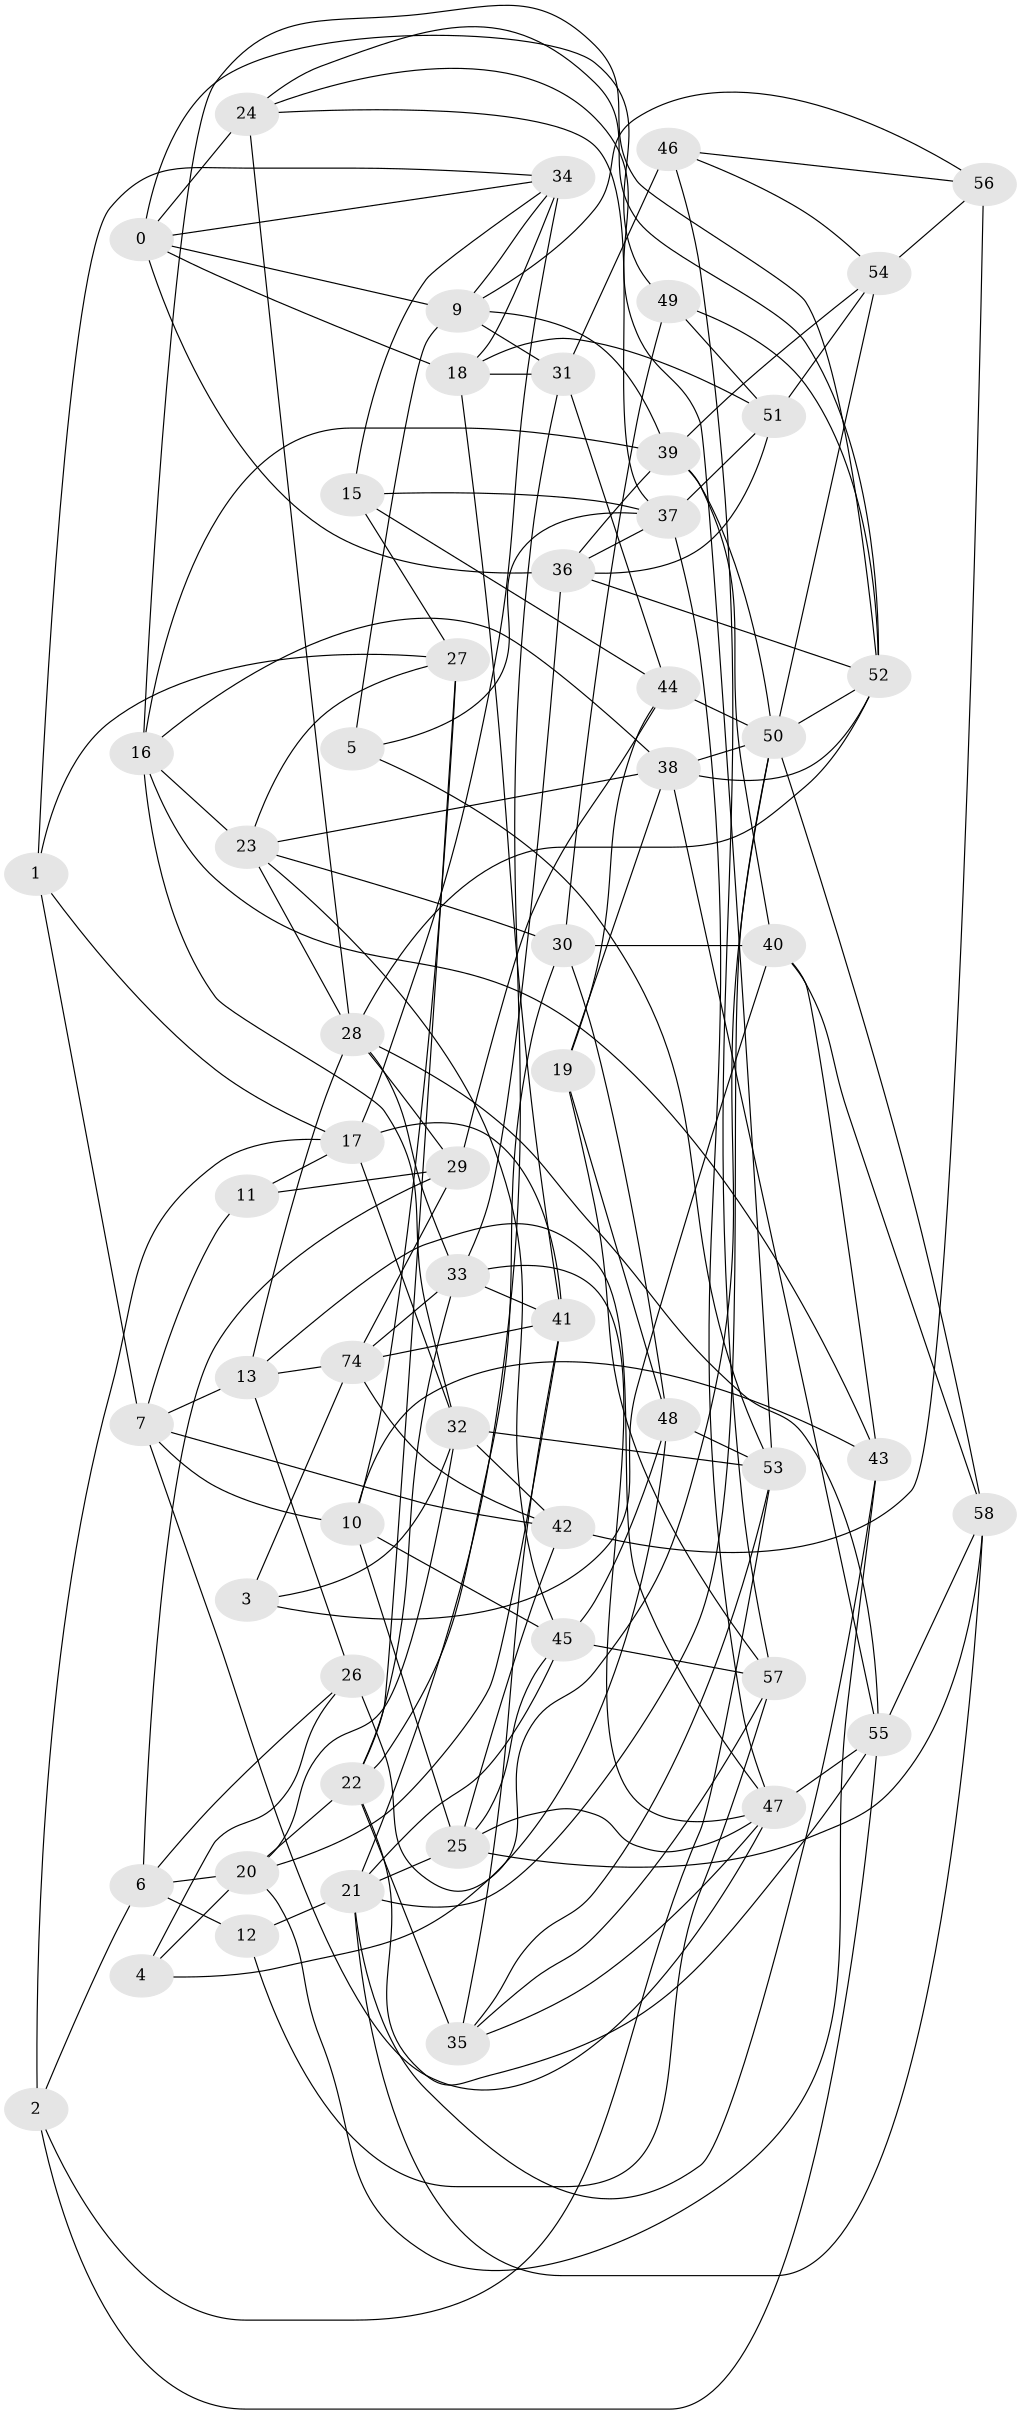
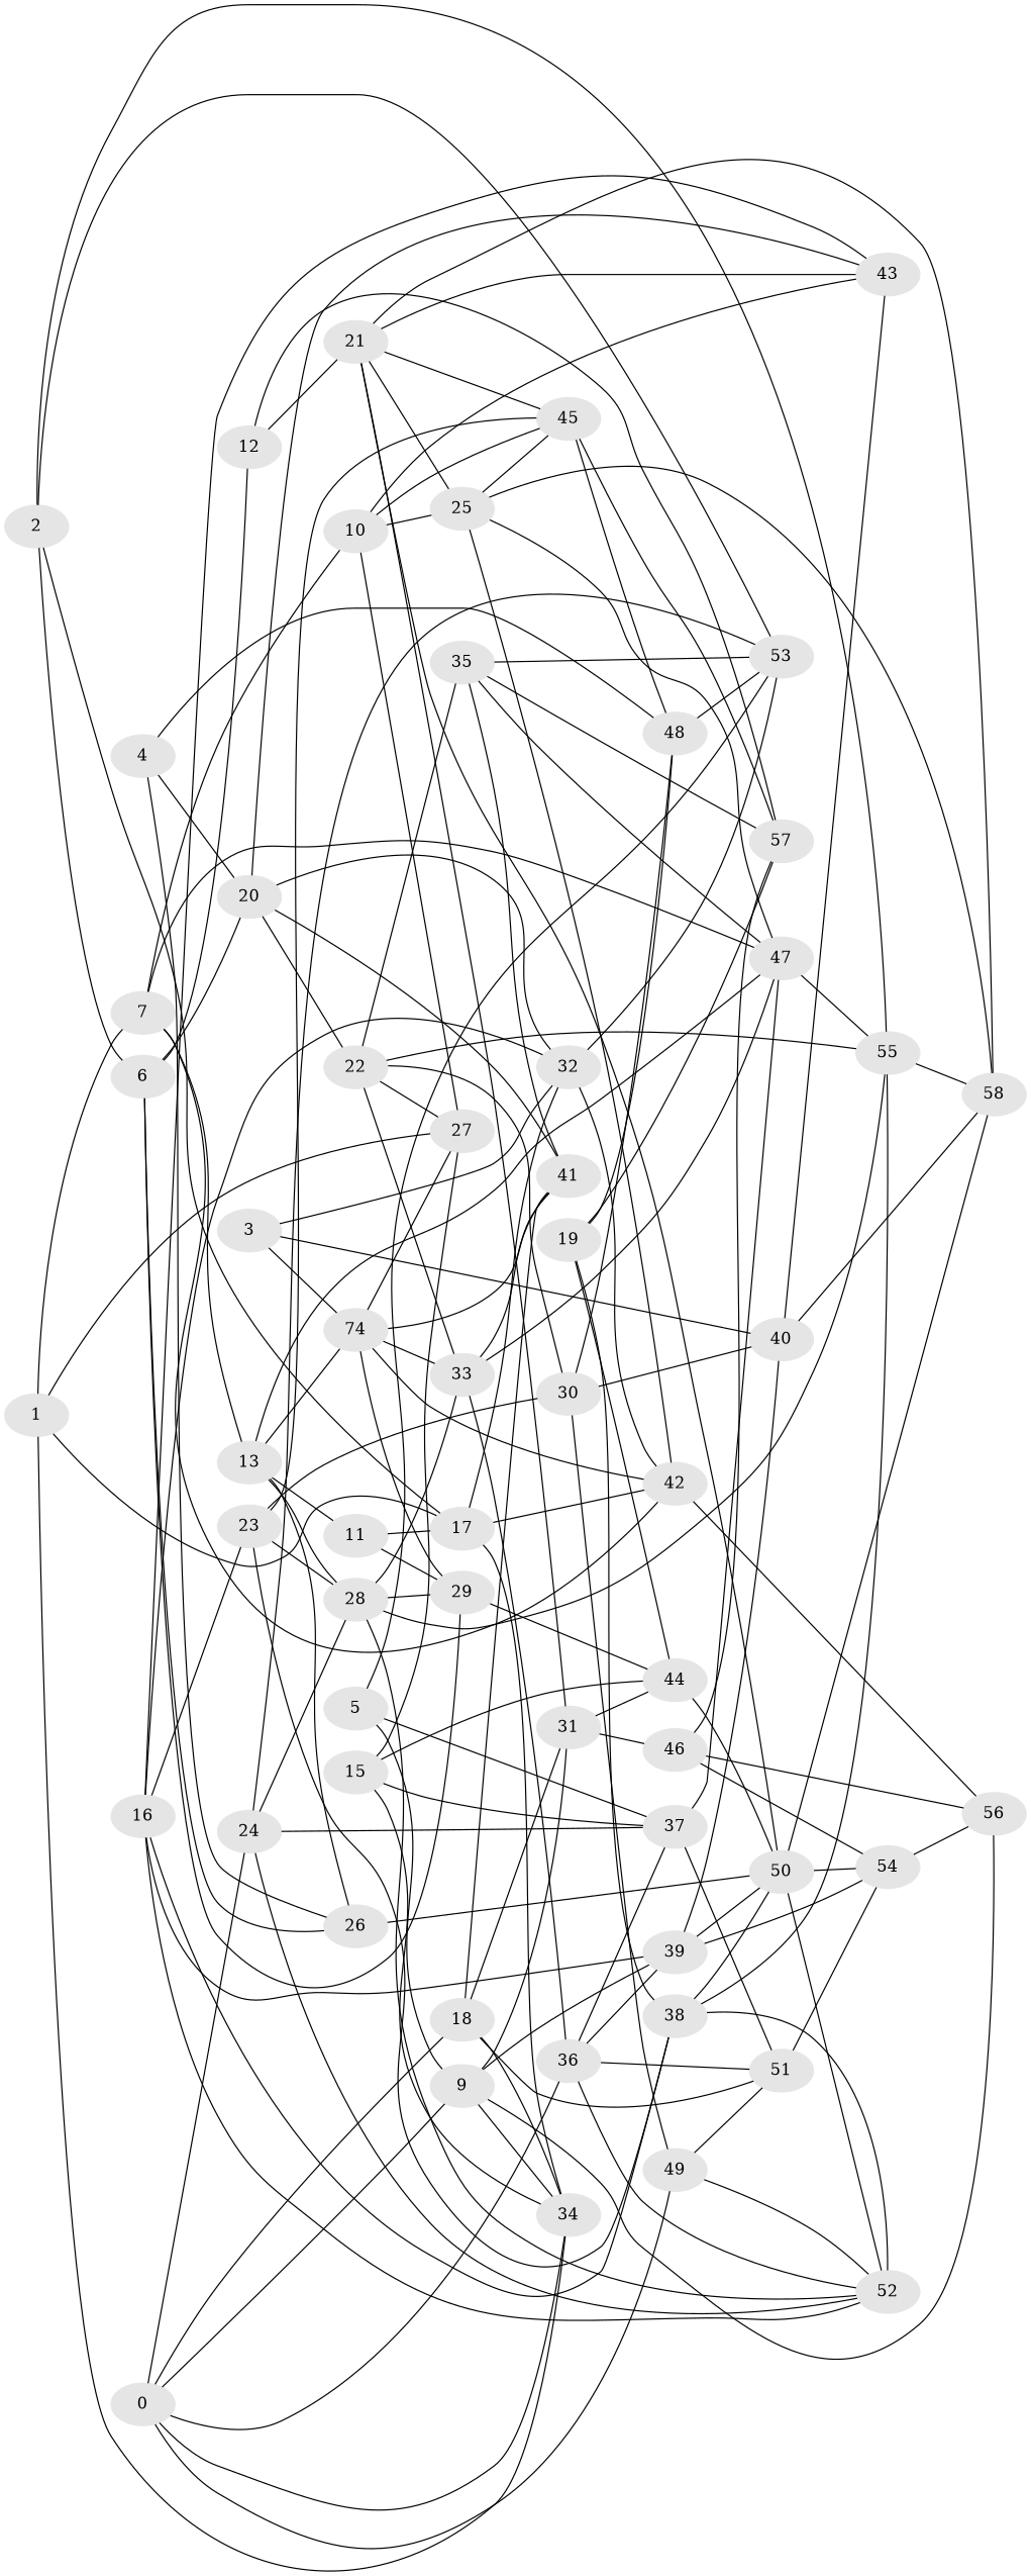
  graph {
    rankdir=LR
    node [color=gray90 style=filled]
    edge [weight=1.0]
    1
    7
    17
    27
    34
    10
    11
    13
    42
    47
    32
    2
    6
    53
    55
    20
    26
    12
    29
    58
    n21 [label=74]
    3
    40
    33
    41
    43
    4
    48
    22
    50
    5
    9
    37
    31
    39
    56
    51
    49
    52
    21
    57
    44
    25
    45
    28
    n46 [label=0]
    18
    24
    36
    46
    54
    15
    16
    23
    38
    30
    19
    35
    1 -- 7
    1 -- 17
    1 -- 27
    1 -- 34
    7 -- 10
-   7 -- 11
+   13 -- 11
    7 -- 13
    7 -- 42
    7 -- 47
    17 -- 34
-   17 -- 41
+   17 -- 42
    17 -- 32
    10 -- 27 [weight=2.0]
    10 -- 43
    10 -- 25
    10 -- 45
    11 -- 17
    11 -- 29 [weight=2.0]
    13 -- 47
    13 -- 26 [weight=2.0]
    13 -- n21
    13 -- 28
    42 -- 56
    47 -- 55
    32 -- 42
    32 -- 53
    2 -- 17
    2 -- 6
    2 -- 53
    2 -- 55
    6 -- 20
    6 -- 26
    6 -- 12 [weight=2.0]
    6 -- 29
    55 -- 58
    20 -- 32
    20 -- 41
    20 -- 43
    20 -- 22
    26 -- 50 [weight=2.0]
    12 -- 21
    12 -- 57
    29 -- 44
    n21 -- 42
    n21 -- 29
    n21 -- 33
    n21 -- 41
    3 -- 32
    3 -- n21
    3 -- 40 [weight=2.0]
    40 -- 58
    40 -- 43
    33 -- 47
    33 -- 41
    33 -- 36
    4 -- 20
    4 -- 26
    4 -- 48 [weight=2.0]
    48 -- 53
    22 -- 27
    22 -- 55
    22 -- 33
    22 -- 30
    22 -- 35
    50 -- 58 [weight=2.0]
    50 -- 52
    50 -- 54
    5 -- 53
    5 -- 9
    5 -- 37
    9 -- 34
    9 -- 31
    9 -- 39
    9 -- 56
    37 -- 47 [weight=3.0]
    37 -- 51
    31 -- 44 [weight=2.0]
    31 -- 46
    39 -- 40
    39 -- 50
    39 -- 54
    51 -- 54
    49 -- 51
    49 -- 52
    21 -- 58
    21 -- 43 [weight=2.0]
    21 -- 50
    21 -- 31
    21 -- 25
    21 -- 45
    44 -- 50
    25 -- 42
    25 -- 47
    25 -- 58
    25 -- 45
    45 -- 48
    45 -- 57
    28 -- 55
    28 -- 29
    28 -- 33
    28 -- 52 [weight=2.0]
    n46 -- 34
    n46 -- 9
    n46 -- 49
    n46 -- 18
    n46 -- 24
    n46 -- 36
    18 -- 34
    18 -- 41 [weight=2.0]
    18 -- 31
    18 -- 51
    24 -- 53
    24 -- 37 [weight=2.0]
    24 -- 52
    24 -- 28
    36 -- 37
    36 -- 39
    36 -- 51
    36 -- 52
    46 -- 56 [weight=2.0]
    46 -- 57 [weight=2.0]
    46 -- 54
    54 -- 56 [weight=2.0]
    15 -- 27
    15 -- 34
    15 -- 37
    15 -- 44
    16 -- 32
    16 -- 43
    16 -- 39
    16 -- 52
    16 -- 23
    16 -- 38
-   23 -- 27
+   n21 -- 27
    23 -- 45
    23 -- 28
    23 -- 38
    23 -- 30
    38 -- 55
    38 -- 50
    38 -- 52
    30 -- 40
    30 -- 48
    30 -- 49 [weight=2.0]
    19 -- 48
    19 -- 57
    19 -- 44
    19 -- 38
    35 -- 47 [weight=2.0]
    35 -- 53
    35 -- 41
    35 -- 57
  }
